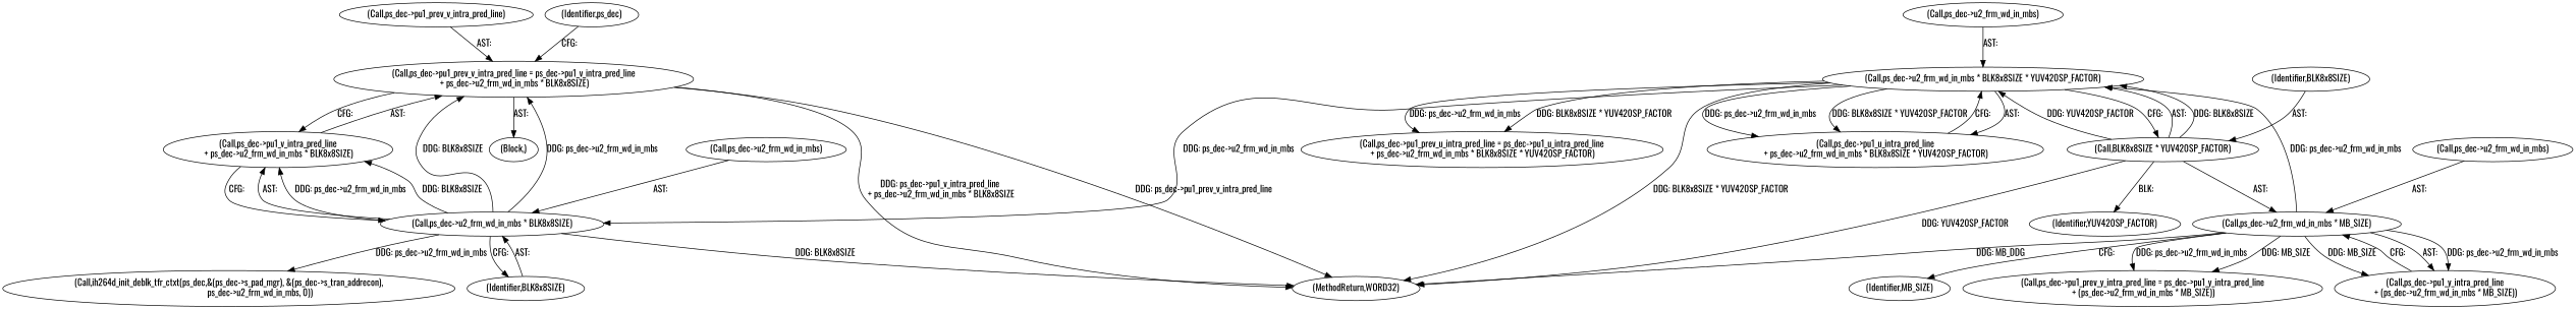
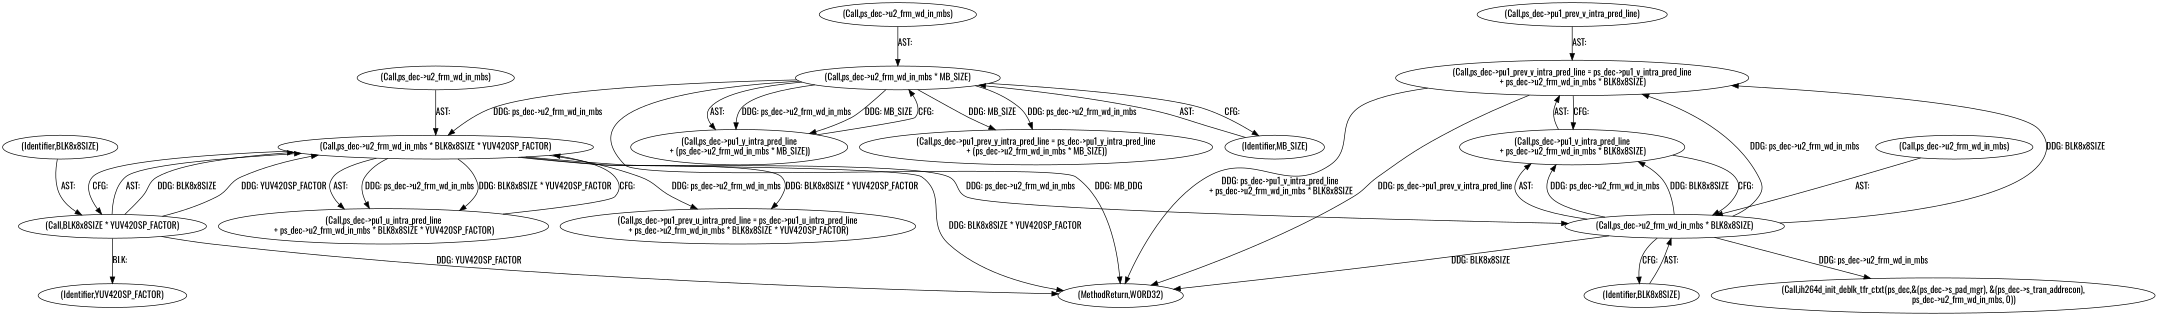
  digraph {
    fontname=Oswald
    node [fontname=Oswald]
    edge [fontname=Oswald]
    n1 [label="(Call,ps_dec->pu1_prev_v_intra_pred_line = ps_dec->pu1_v_intra_pred_line\n + ps_dec->u2_frm_wd_in_mbs * BLK8x8SIZE)"]
    n2 [label="(MethodReturn,WORD32)"]
-   n3 [label="(Block,)"]
    n4 [label="(Call,ps_dec->pu1_v_intra_pred_line\n + ps_dec->u2_frm_wd_in_mbs * BLK8x8SIZE)"]
    n5 [label="(Call,ps_dec->u2_frm_wd_in_mbs * BLK8x8SIZE)"]
    n6 [label="(Identifier,BLK8x8SIZE)"]
    n7 [label="(Call,ih264d_init_deblk_tfr_ctxt(ps_dec,&(ps_dec->s_pad_mgr), &(ps_dec->s_tran_addrecon),\n                               ps_dec->u2_frm_wd_in_mbs, 0))"]
    n8 [label="(Call,ps_dec->u2_frm_wd_in_mbs * BLK8x8SIZE * YUV420SP_FACTOR)"]
    n9 [label="(Call,BLK8x8SIZE * YUV420SP_FACTOR)"]
    n10 [label="(Call,ps_dec->pu1_u_intra_pred_line\n + ps_dec->u2_frm_wd_in_mbs * BLK8x8SIZE * YUV420SP_FACTOR)"]
    n11 [label="(Call,ps_dec->pu1_prev_u_intra_pred_line = ps_dec->pu1_u_intra_pred_line\n + ps_dec->u2_frm_wd_in_mbs * BLK8x8SIZE * YUV420SP_FACTOR)"]
    n12 [label="(Identifier,YUV420SP_FACTOR)"]
    n13 [label="(Call,ps_dec->u2_frm_wd_in_mbs * MB_SIZE)"]
    n14 [label="(Identifier,MB_SIZE)"]
    n15 [label="(Call,ps_dec->pu1_prev_y_intra_pred_line = ps_dec->pu1_y_intra_pred_line\n + (ps_dec->u2_frm_wd_in_mbs * MB_SIZE))"]
    n16 [label="(Call,ps_dec->pu1_y_intra_pred_line\n + (ps_dec->u2_frm_wd_in_mbs * MB_SIZE))"]
    n17 [label="(Call,ps_dec->u2_frm_wd_in_mbs)"]
    n18 [label="(Call,ps_dec->u2_frm_wd_in_mbs)"]
-   n19 [label="(Identifier,ps_dec)"]
    n20 [label="(Identifier,BLK8x8SIZE)"]
    n21 [label="(Call,ps_dec->pu1_prev_v_intra_pred_line)"]
    n22 [label="(Call,ps_dec->u2_frm_wd_in_mbs)"]
    n1 -> n2 [label="DDG: ps_dec->pu1_v_intra_pred_line\n + ps_dec->u2_frm_wd_in_mbs * BLK8x8SIZE"]
    n1 -> n2 [label="DDG: ps_dec->pu1_prev_v_intra_pred_line"]
-   n1 -> n3 [label="AST: "]
    n1 -> n4 [label="CFG: "]
    n4 -> n1 [label="AST: "]
    n4 -> n5 [label="CFG: "]
    n5 -> n1 [label="DDG: ps_dec->u2_frm_wd_in_mbs"]
    n5 -> n1 [label="DDG: BLK8x8SIZE"]
    n5 -> n2 [label="DDG: BLK8x8SIZE"]
    n5 -> n4 [label="AST: "]
    n5 -> n4 [label="DDG: ps_dec->u2_frm_wd_in_mbs"]
    n5 -> n4 [label="DDG: BLK8x8SIZE"]
    n5 -> n6 [label="CFG: "]
    n5 -> n7 [label="DDG: ps_dec->u2_frm_wd_in_mbs"]
    n6 -> n5 [label="AST: "]
    n8 -> n2 [label="DDG: BLK8x8SIZE * YUV420SP_FACTOR"]
    n8 -> n5 [label="DDG: ps_dec->u2_frm_wd_in_mbs"]
    n8 -> n9 [label="CFG: "]
    n8 -> n10 [label="AST: "]
    n8 -> n10 [label="DDG: ps_dec->u2_frm_wd_in_mbs"]
    n8 -> n10 [label="DDG: BLK8x8SIZE * YUV420SP_FACTOR"]
    n8 -> n11 [label="DDG: ps_dec->u2_frm_wd_in_mbs"]
    n8 -> n11 [label="DDG: BLK8x8SIZE * YUV420SP_FACTOR"]
    n9 -> n2 [label="DDG: YUV420SP_FACTOR"]
    n9 -> n8 [label="AST: "]
    n9 -> n8 [label="DDG: BLK8x8SIZE"]
    n9 -> n8 [label="DDG: YUV420SP_FACTOR"]
    n9 -> n12 [label="BLK: "]
    n10 -> n8 [label="CFG: "]
    n13 -> n2 [label="DDG: MB_DDG"]
    n13 -> n8 [label="DDG: ps_dec->u2_frm_wd_in_mbs"]
    n13 -> n14 [label="CFG: "]
    n13 -> n15 [label="DDG: ps_dec->u2_frm_wd_in_mbs"]
    n13 -> n15 [label="DDG: MB_SIZE"]
    n13 -> n16 [label="AST: "]
    n13 -> n16 [label="DDG: ps_dec->u2_frm_wd_in_mbs"]
    n13 -> n16 [label="DDG: MB_SIZE"]
-   n9 -> n13 [label="AST: "]
+   n14 -> n13 [label="AST: "]
    n16 -> n13 [label="CFG: "]
    n17 -> n5 [label="AST: "]
    n18 -> n13 [label="AST: "]
-   n19 -> n1 [label="CFG: "]
    n20 -> n9 [label="AST: "]
    n21 -> n1 [label="AST: "]
    n22 -> n8 [label="AST: "]
  }
